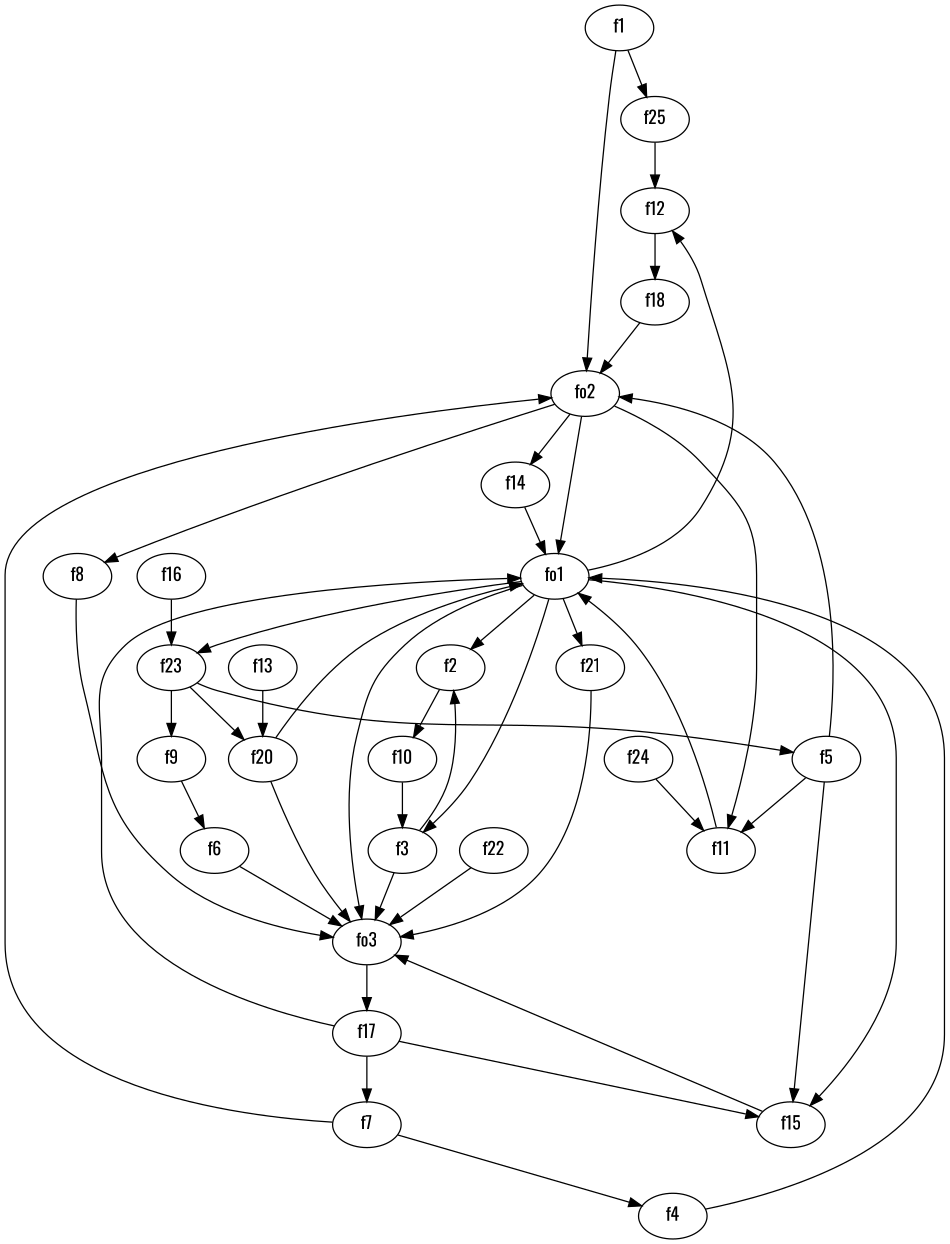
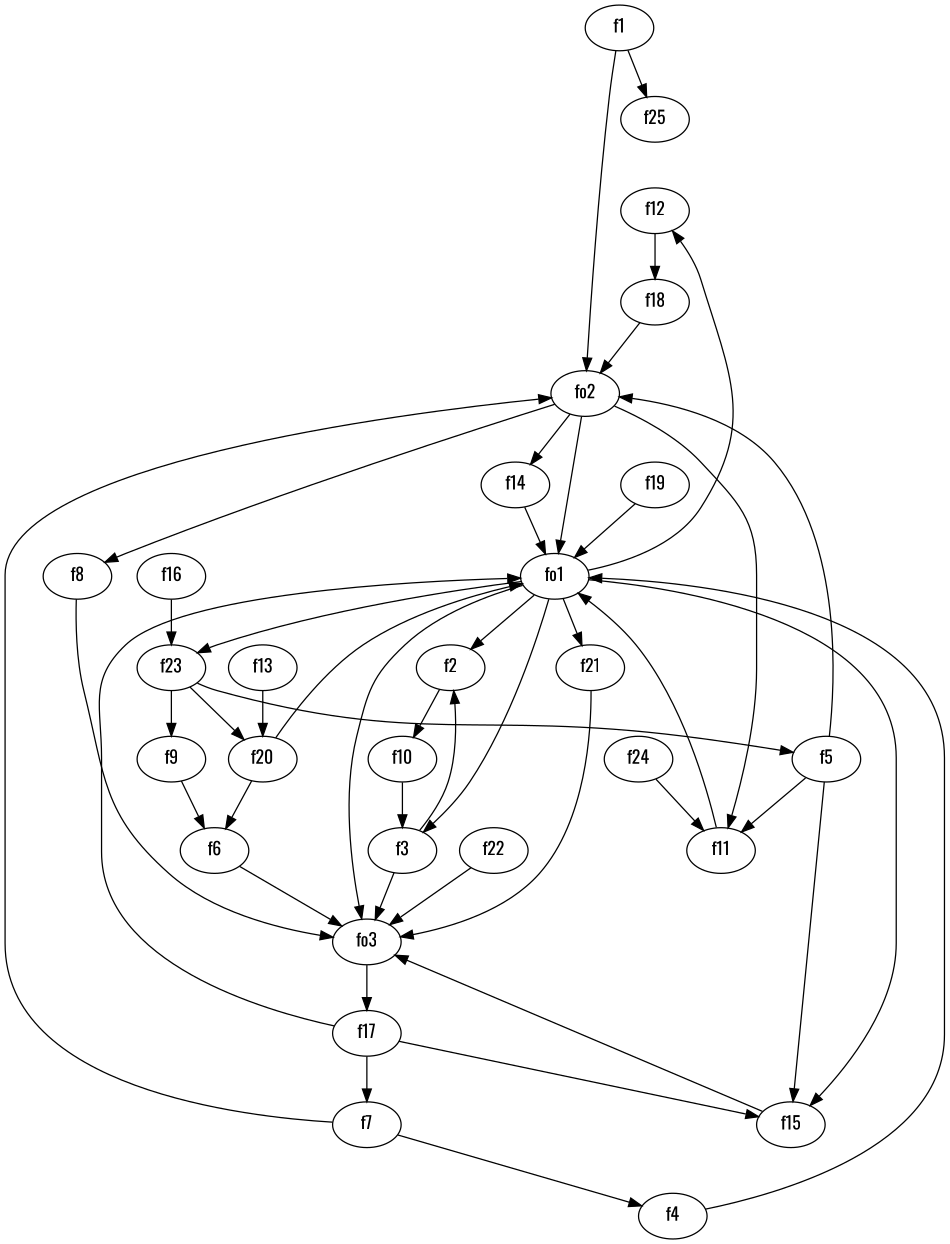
  strict digraph {
    fontname=Oswald
    node [fontname=Oswald]
    edge [fontname=Oswald weight=2]
    f1
    f25
    fo2
    f12
    fo1
    f11
    f8
    f14
    f2
    f10
    f3
    fo3
    f17
    f4
    f15
    f23
    f21
    f5
    f6
    f7
    f9
    f18
    f13
    f20
    f16
+   f19
    f22
    f24
    f1 -> f25
    f1 -> fo2
-   f25 -> f12
    fo2 -> fo1
    fo2 -> f11
    fo2 -> f8
    fo2 -> f14
    f12 -> f18
    fo1 -> f12
    fo1 -> f2
    fo1 -> f3
    fo1 -> fo3
    fo1 -> f15
    fo1 -> f23
    fo1 -> f21
    f11 -> fo1
    f8 -> fo3
    f14 -> fo1
    f2 -> f10
    f10 -> f3
    f3 -> f2
    f3 -> fo3
    fo3 -> f17
    f17 -> fo1
    f17 -> f15
    f17 -> f7
    f4 -> fo1
    f15 -> fo3
    f23 -> f5
    f23 -> f9
    f23 -> f20
    f21 -> fo3
    f5 -> fo2
    f5 -> f11
    f5 -> f15
    f6 -> fo3
    f7 -> fo2
    f7 -> f4
    f9 -> f6
    f18 -> fo2
    f13 -> f20
    f20 -> fo1
-   f20 -> fo3
+   f20 -> f6
    f16 -> f23
+   f19 -> fo1
    f22 -> fo3
    f24 -> f11
  }
